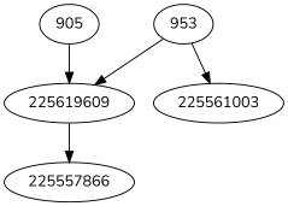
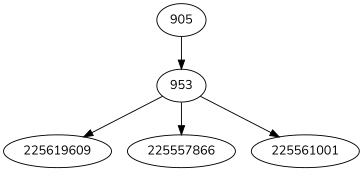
  strict digraph {
    fontname=Nunito
    node [fontname=Nunito]
    edge [fontname=Nunito]
    225619609
    225557866
    953
-   225561001 [label=225561003]
+   225561001
    n5 [label=905]
-   225619609 -> 225557866
+   953 -> 225557866
    953 -> 225619609
    953 -> 225561001
-   n5 -> 225619609
+   n5 -> 953
  }
